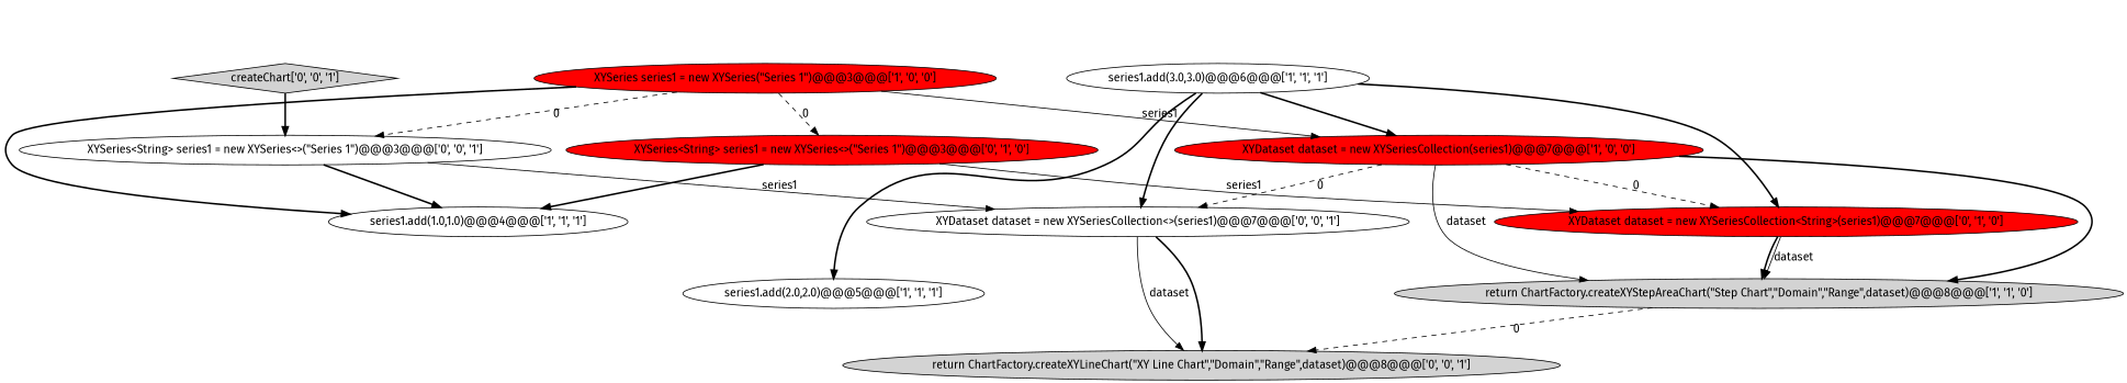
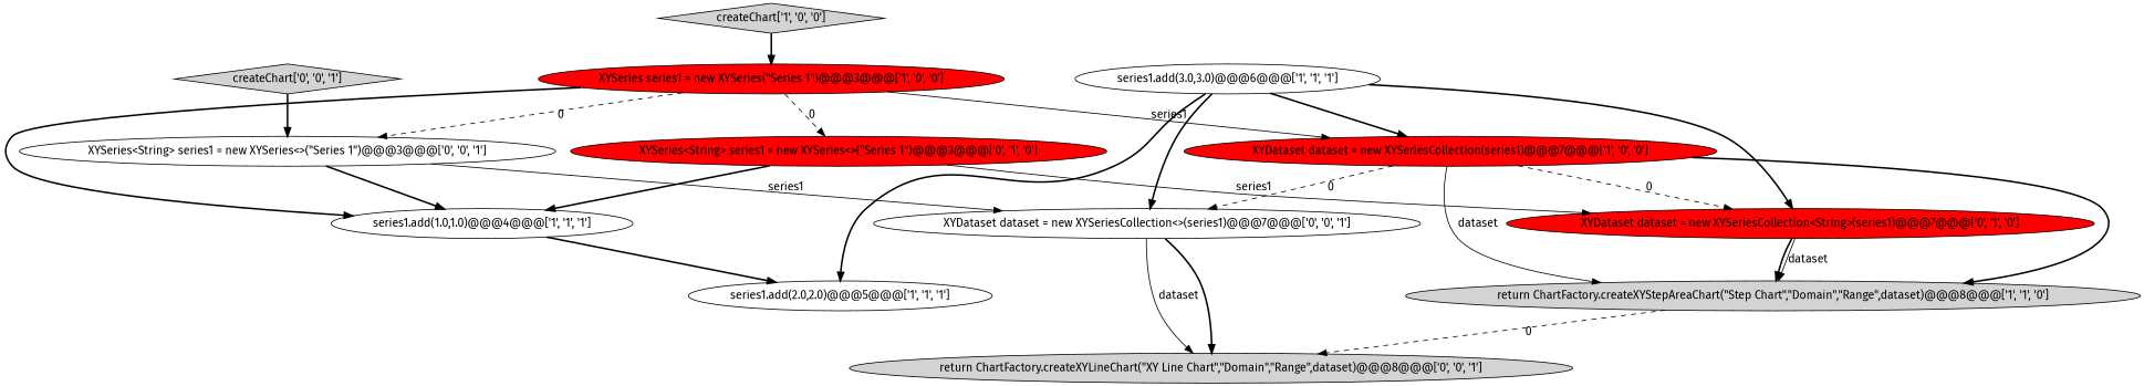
  digraph {
    fontname="Fira Sans"
    node [fillcolor=white fontname="Fira Sans" shape=ellipse style=filled]
    edge [fontname="Fira Sans" style=bold]
    n1 [fillcolor=lightgray label="return ChartFactory.createXYLineChart(\"XY Line Chart\",\"Domain\",\"Range\",dataset)@@@8@@@['0', '0', '1']"]
    n2 [fillcolor=lightgray label="createChart['0', '0', '1']" shape=diamond]
    n3 [label="XYSeries<String> series1 = new XYSeries<>(\"Series 1\")@@@3@@@['0', '0', '1']"]
    n4 [label="XYDataset dataset = new XYSeriesCollection<>(series1)@@@7@@@['0', '0', '1']"]
    n5 [label="series1.add(1.0,1.0)@@@4@@@['1', '1', '1']"]
    n6 [label="series1.add(3.0,3.0)@@@6@@@['1', '1', '1']"]
    n7 [fillcolor=red label="XYDataset dataset = new XYSeriesCollection(series1)@@@7@@@['1', '0', '0']"]
    n8 [fillcolor=red label="XYDataset dataset = new XYSeriesCollection<String>(series1)@@@7@@@['0', '1', '0']"]
    n9 [label="series1.add(2.0,2.0)@@@5@@@['1', '1', '1']"]
    n10 [fillcolor=lightgray label="return ChartFactory.createXYStepAreaChart(\"Step Chart\",\"Domain\",\"Range\",dataset)@@@8@@@['1', '1', '0']"]
    n11 [fillcolor=red label="XYSeries<String> series1 = new XYSeries<>(\"Series 1\")@@@3@@@['0', '1', '0']"]
    n12 [fillcolor=red label="XYSeries series1 = new XYSeries(\"Series 1\")@@@3@@@['1', '0', '0']"]
+   n13 [fillcolor=lightgray label="createChart['1', '0', '0']" shape=diamond]
    n2 -> n3
    n3 -> n4 [label=series1 style=solid]
    n3 -> n5
    n4 -> n1 [label=dataset style=solid]
    n4 -> n1
+   n5 -> n9
    n6 -> n4
    n6 -> n7
    n6 -> n8
    n6 -> n9
    n7 -> n4 [label=0 style=dashed]
    n7 -> n8 [label=0 style=dashed]
    n7 -> n10
    n7 -> n10 [label=dataset style=solid]
    n8 -> n10 [label=dataset style=solid]
    n8 -> n10
    n10 -> n1 [label=0 style=dashed]
    n11 -> n5
    n11 -> n8 [label=series1 style=solid]
    n12 -> n3 [label=0 style=dashed]
    n12 -> n5
    n12 -> n7 [label=series1 style=solid]
    n12 -> n11 [label=0 style=dashed]
+   n13 -> n12
  }
